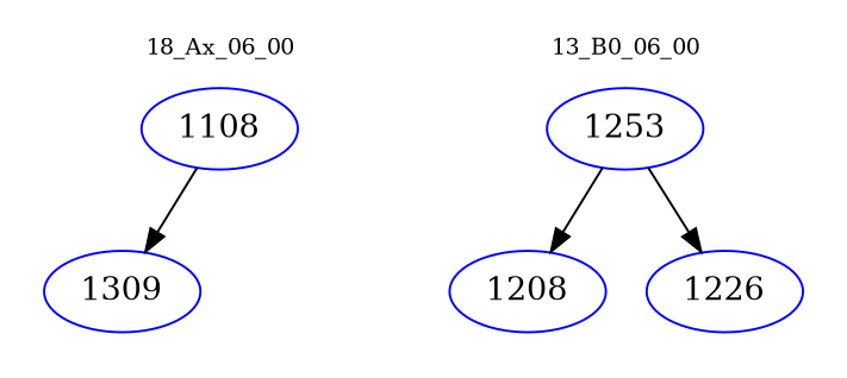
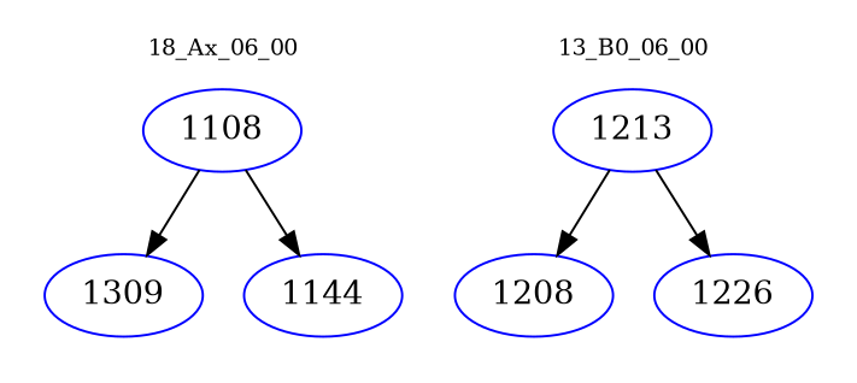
  digraph {
    node [color=blue]
    edge [color=black]
    n1 [label=1108]
    n2 [label=1309]
-   n4 [label=1253]
+   n3 [label=1144]
+   n4 [label=1213]
    n5 [label=1208]
    n6 [label=1226]
    subgraph cluster_1 {
      color=white
      fontsize=10
      label="18_Ax_06_00"
      n1
      n2
+     n3
    }
    subgraph cluster_2 {
      color=white
      fontsize=10
      label="13_B0_06_00"
      n4
      n5
      n6
    }
    n1 -> n2
+   n1 -> n3
    n4 -> n5
    n4 -> n6
  }
